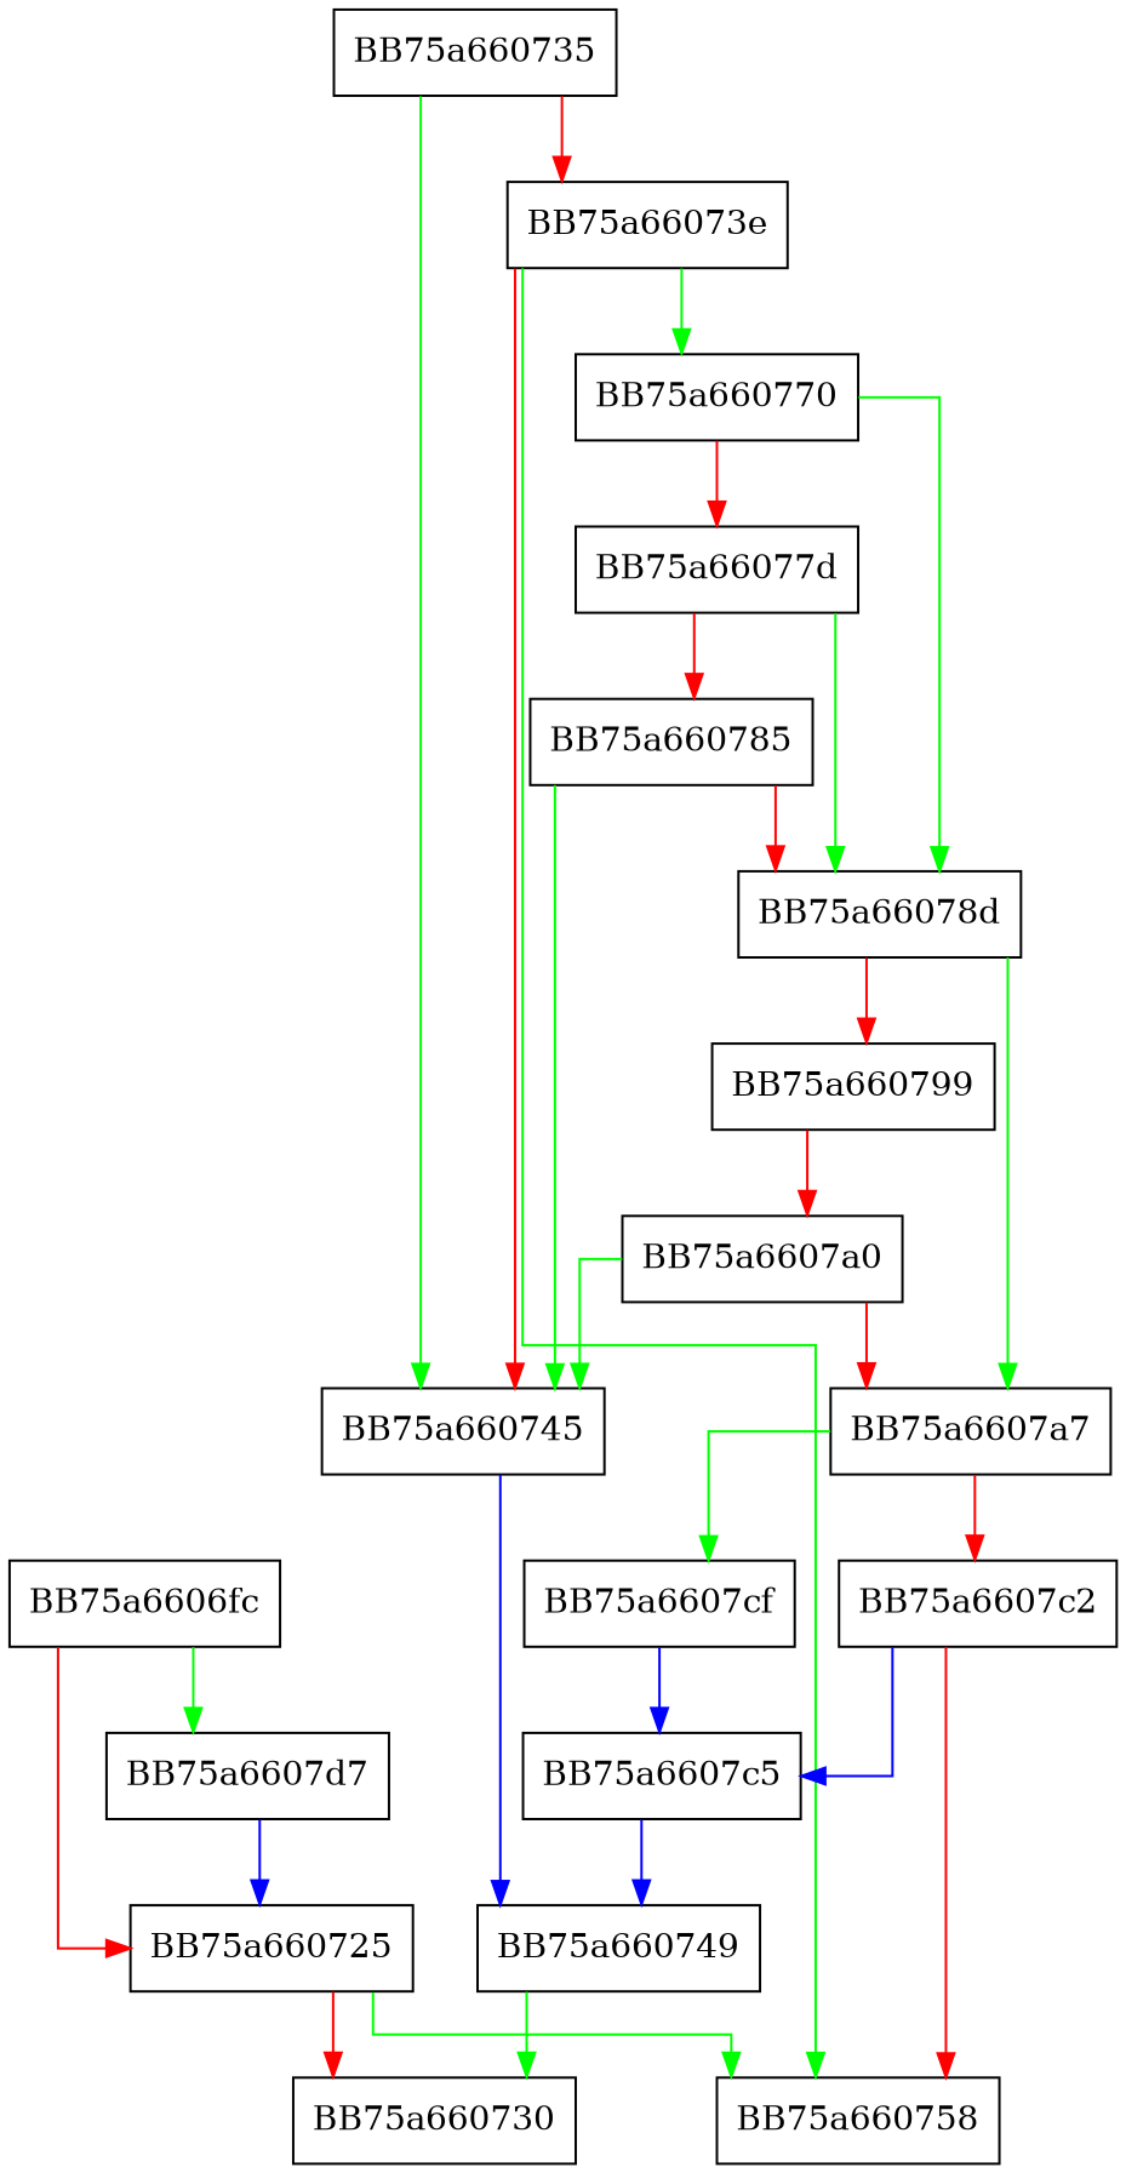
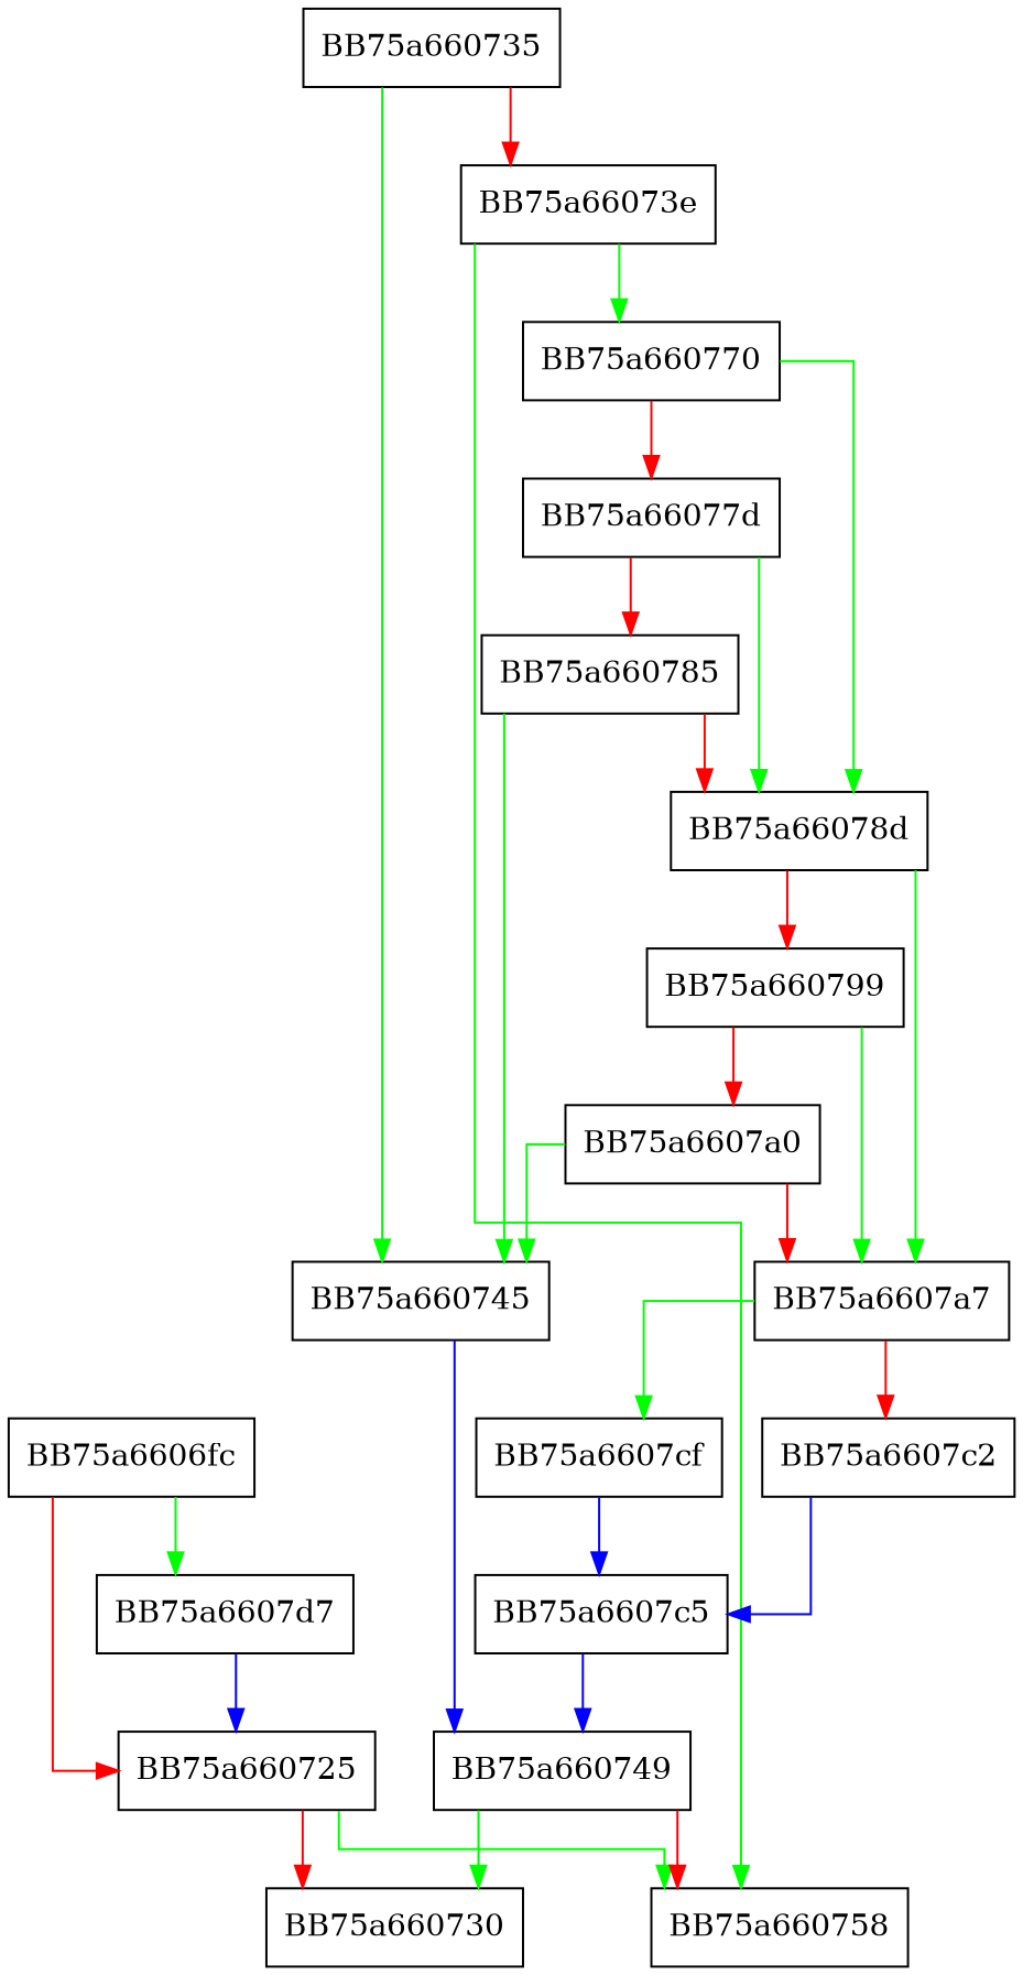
  digraph {
    splines=ortho
    node [shape=box]
    edge [color=green]
    BB75a6606fc
    BB75a6607d7
    BB75a660725
    BB75a660758
    BB75a660730
    BB75a660735
    BB75a660745
    BB75a66073e
    BB75a660749
    BB75a660770
    BB75a66078d
    BB75a66077d
    BB75a6607a7
    BB75a660799
    BB75a660785
    BB75a6607cf
    BB75a6607c2
    BB75a6607a0
    BB75a6607c5
    BB75a6606fc -> BB75a6607d7
    BB75a6606fc -> BB75a660725 [color=red]
    BB75a6607d7 -> BB75a660725 [color=blue]
    BB75a660725 -> BB75a660758
    BB75a660725 -> BB75a660730 [color=red]
    BB75a660735 -> BB75a660745
    BB75a660735 -> BB75a66073e [color=red]
    BB75a660745 -> BB75a660749 [color=blue]
    BB75a66073e -> BB75a660758
-   BB75a66073e -> BB75a660745 [color=red]
    BB75a66073e -> BB75a660770
-   BB75a6607c2 -> BB75a660758 [color=red]
+   BB75a660749 -> BB75a660758 [color=red]
    BB75a660749 -> BB75a660730
    BB75a660770 -> BB75a66078d
    BB75a660770 -> BB75a66077d [color=red]
    BB75a66078d -> BB75a6607a7
    BB75a66078d -> BB75a660799 [color=red]
    BB75a66077d -> BB75a66078d
    BB75a66077d -> BB75a660785 [color=red]
    BB75a6607a7 -> BB75a6607cf
    BB75a6607a7 -> BB75a6607c2 [color=red]
+   BB75a660799 -> BB75a6607a7
    BB75a660799 -> BB75a6607a0 [color=red]
    BB75a660785 -> BB75a660745
    BB75a660785 -> BB75a66078d [color=red]
    BB75a6607cf -> BB75a6607c5 [color=blue]
    BB75a6607c2 -> BB75a6607c5 [color=blue]
    BB75a6607a0 -> BB75a660745
    BB75a6607a0 -> BB75a6607a7 [color=red]
    BB75a6607c5 -> BB75a660749 [color=blue]
  }
